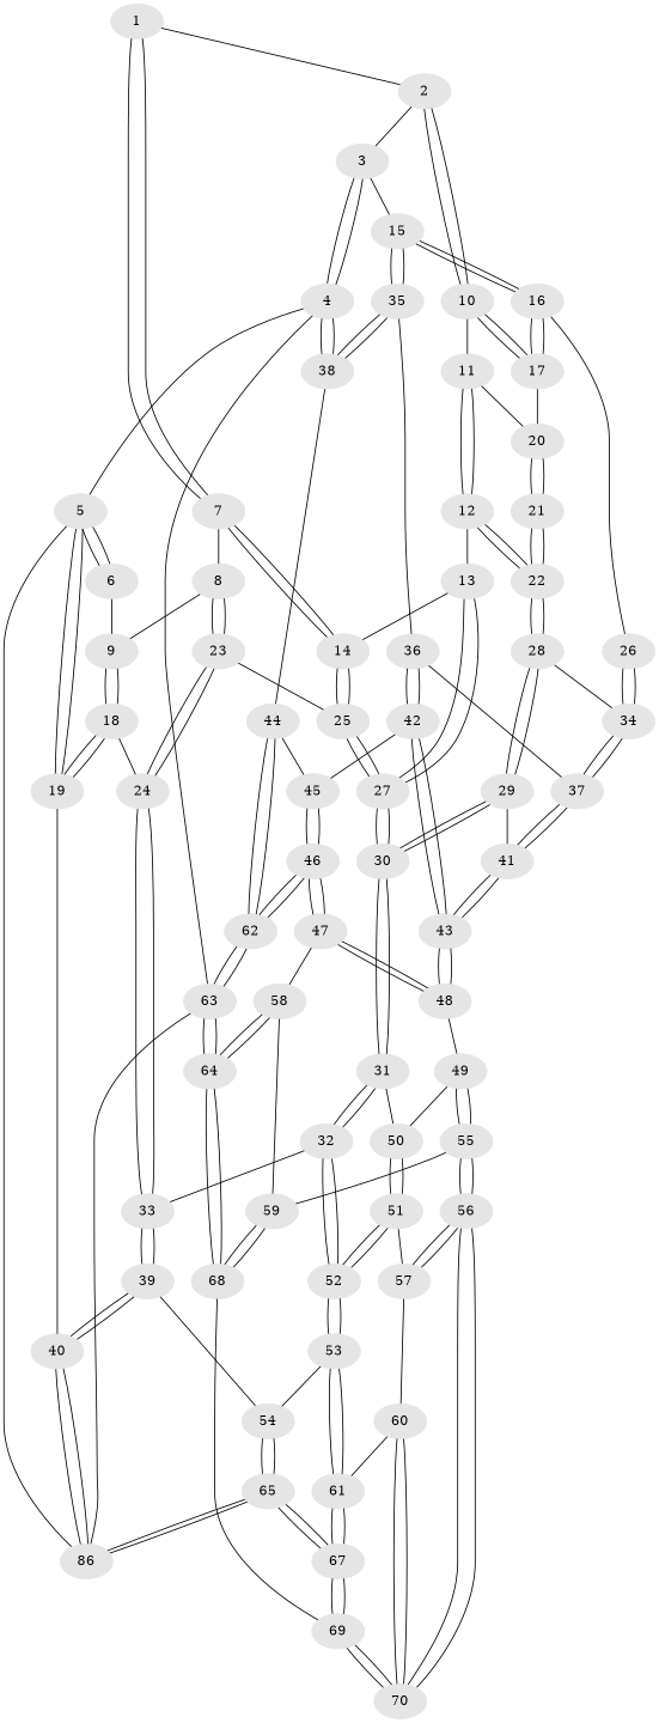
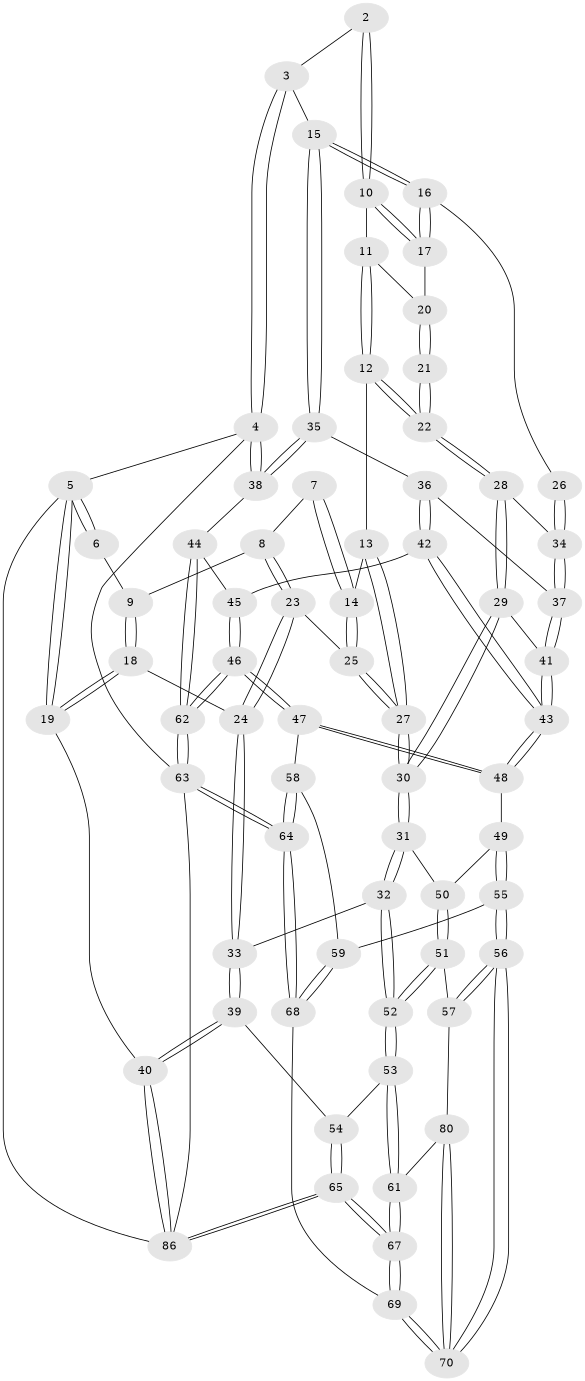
  graph {
    fontname="DejaVu Serif"
    node [color=gray90 fontname="DejaVu Serif" style=filled]
    edge [fontname="DejaVu Serif"]
-   1
    2
    7
    3
    10
    8
    14
    4
    15
    11
    17
    5
    38
    63
    16
    35
    6
    19
    n19 [label=86]
    44
    64
    9
    40
    18
    23
    25
    24
    12
    20
    13
    22
    21
    27
    28
    30
    26
    36
    34
    33
    29
    39
    37
    31
    41
    43
    32
    50
    52
    51
    53
    54
    42
    45
    62
    65
    48
    46
    49
    47
    58
    59
    55
    56
    57
-   60
+   60 [label=80]
    61
    67
    70
    68
    69
-   1 -- 2
-   1 -- 7
-   1 -- 7
    2 -- 3
    2 -- 10
    2 -- 10
    7 -- 8
    7 -- 14
    7 -- 14
    3 -- 4
    3 -- 4
    3 -- 15
    10 -- 11
    10 -- 17
    10 -- 17
    8 -- 9
    8 -- 23
    8 -- 23
    14 -- 25
    14 -- 25
    4 -- 5
    4 -- 38
    4 -- 38
    4 -- 63
    15 -- 16
    15 -- 16
    15 -- 35
    15 -- 35
    11 -- 12
    11 -- 12
    11 -- 20
    17 -- 20
    5 -- 6
    5 -- 6
    5 -- 19
    5 -- 19
    5 -- n19
    38 -- 44
    63 -- n19
    63 -- 64
    63 -- 64
    16 -- 17
    16 -- 17
    16 -- 26
    35 -- 38
    35 -- 38
    35 -- 36
    6 -- 9
    19 -- 40
    44 -- 45
    44 -- 62
    44 -- 62
    64 -- 68
    64 -- 68
    9 -- 18
    9 -- 18
    40 -- n19
    40 -- n19
    18 -- 19
    18 -- 19
    18 -- 24
    23 -- 25
    23 -- 24
    23 -- 24
    25 -- 27
    25 -- 27
    24 -- 33
    24 -- 33
    12 -- 13
    12 -- 22
    12 -- 22
    20 -- 21
    20 -- 21
    13 -- 14
    13 -- 27
    13 -- 27
    22 -- 28
    22 -- 28
    21 -- 22
    21 -- 22
    27 -- 30
    27 -- 30
    28 -- 34
    28 -- 29
    28 -- 29
    30 -- 31
    30 -- 31
    26 -- 34
    26 -- 34
    36 -- 37
    36 -- 42
    36 -- 42
    34 -- 37
    34 -- 37
    33 -- 39
    33 -- 39
    29 -- 30
    29 -- 30
    29 -- 41
    39 -- 40
    39 -- 40
    39 -- 54
    37 -- 41
    37 -- 41
    31 -- 32
    31 -- 32
    31 -- 50
    41 -- 43
    41 -- 43
    43 -- 48
    43 -- 48
    32 -- 33
    32 -- 52
    32 -- 52
    50 -- 51
    50 -- 51
    52 -- 53
    52 -- 53
    51 -- 52
    51 -- 52
    51 -- 57
    53 -- 54
    53 -- 61
    53 -- 61
    54 -- 65
    54 -- 65
    42 -- 43
    42 -- 43
    42 -- 45
    45 -- 46
    45 -- 46
    62 -- 63
    62 -- 63
    65 -- n19
    65 -- n19
    65 -- 67
    65 -- 67
    48 -- 49
    46 -- 62
    46 -- 62
    46 -- 47
    46 -- 47
    49 -- 50
    49 -- 55
    49 -- 55
    47 -- 48
    47 -- 48
    47 -- 58
    58 -- 64
    58 -- 64
    58 -- 59
    59 -- 68
    59 -- 68
    55 -- 59
    55 -- 56
    55 -- 56
    56 -- 57
    56 -- 57
    56 -- 70
    56 -- 70
    57 -- 60
    60 -- 61
    60 -- 70
    60 -- 70
    61 -- 67
    61 -- 67
    67 -- 69
    67 -- 69
    68 -- 69
    69 -- 70
    69 -- 70
  }
